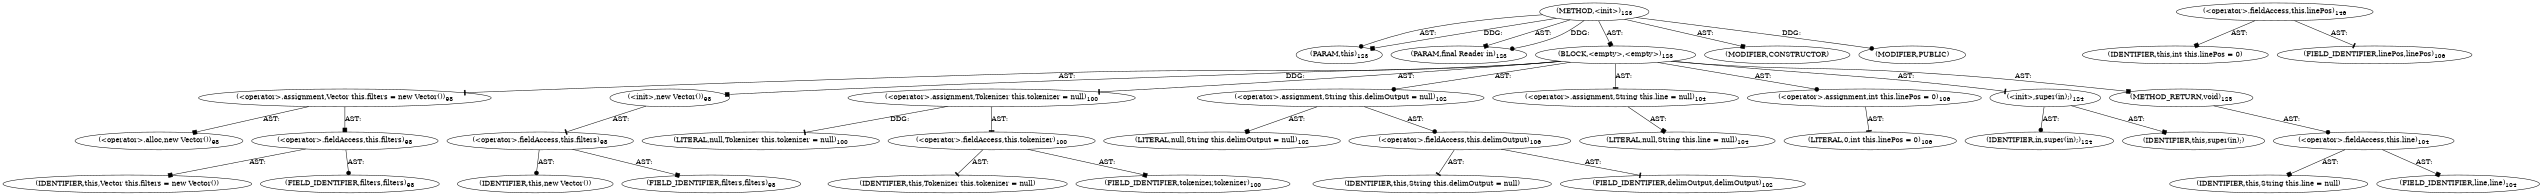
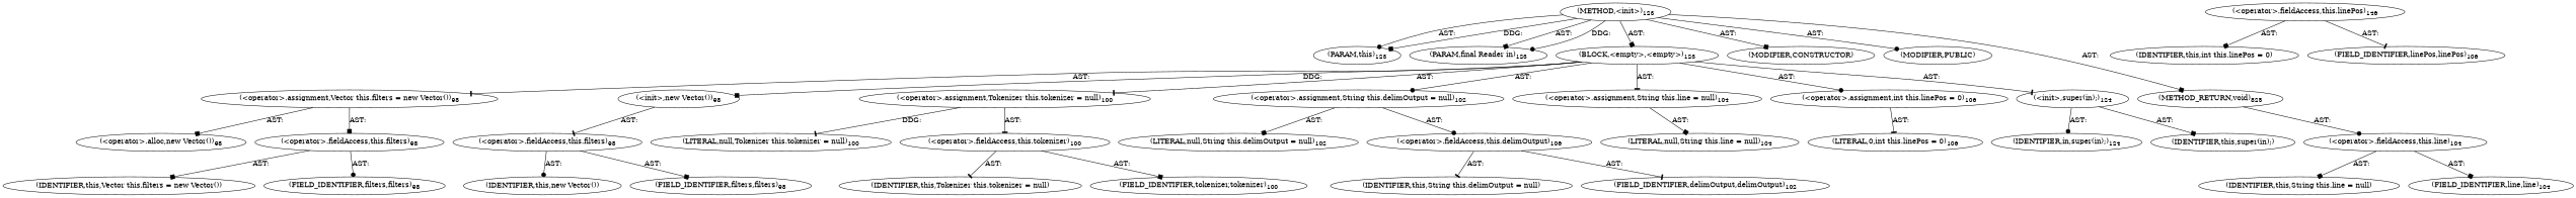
  digraph {
    edge [arrowhead=box]
    n1 [label=<(METHOD,&lt;init&gt;)<SUB>123</SUB>>]
    n2 [label=<(PARAM,this)<SUB>123</SUB>>]
    n3 [label=<(PARAM,final Reader in)<SUB>123</SUB>>]
    n4 [label=<(BLOCK,&lt;empty&gt;,&lt;empty&gt;)<SUB>123</SUB>>]
    n5 [label=<(MODIFIER,CONSTRUCTOR)>]
    n6 [label=<(MODIFIER,PUBLIC)>]
-   n7 [label=<(METHOD_RETURN,void)<SUB>125</SUB>>]
+   n7 [label=<(METHOD_RETURN,void)<SUB>825</SUB>>]
    n8 [label=<(&lt;operator&gt;.assignment,Vector this.filters = new Vector())<SUB>98</SUB>>]
    n9 [label=<(&lt;init&gt;,new Vector())<SUB>98</SUB>>]
    n10 [label=<(&lt;operator&gt;.assignment,Tokenizer this.tokenizer = null)<SUB>100</SUB>>]
    n11 [label=<(&lt;operator&gt;.assignment,String this.delimOutput = null)<SUB>102</SUB>>]
    n12 [label=<(&lt;operator&gt;.assignment,String this.line = null)<SUB>104</SUB>>]
    n13 [label=<(&lt;operator&gt;.assignment,int this.linePos = 0)<SUB>106</SUB>>]
    n14 [label=<(&lt;init&gt;,super(in);)<SUB>124</SUB>>]
    n15 [label=<(&lt;operator&gt;.fieldAccess,this.line)<SUB>104</SUB>>]
    n16 [label=<(&lt;operator&gt;.fieldAccess,this.filters)<SUB>98</SUB>>]
    n17 [label=<(&lt;operator&gt;.alloc,new Vector())<SUB>98</SUB>>]
    n18 [label=<(&lt;operator&gt;.fieldAccess,this.filters)<SUB>98</SUB>>]
    n19 [label=<(&lt;operator&gt;.fieldAccess,this.tokenizer)<SUB>100</SUB>>]
    n20 [label=<(LITERAL,null,Tokenizer this.tokenizer = null)<SUB>100</SUB>>]
    n21 [label=<(&lt;operator&gt;.fieldAccess,this.delimOutput)<SUB>106</SUB>>]
    n22 [label=<(LITERAL,null,String this.delimOutput = null)<SUB>102</SUB>>]
    n23 [label=<(LITERAL,null,String this.line = null)<SUB>104</SUB>>]
    n24 [label=<(LITERAL,0,int this.linePos = 0)<SUB>106</SUB>>]
    n25 [label=<(IDENTIFIER,this,super(in);)>]
    n26 [label=<(IDENTIFIER,in,super(in);)<SUB>124</SUB>>]
    n27 [label=<(IDENTIFIER,this,Vector this.filters = new Vector())>]
    n28 [label=<(FIELD_IDENTIFIER,filters,filters)<SUB>98</SUB>>]
    n29 [label=<(IDENTIFIER,this,new Vector())>]
    n30 [label=<(FIELD_IDENTIFIER,filters,filters)<SUB>98</SUB>>]
    n31 [label=<(IDENTIFIER,this,Tokenizer this.tokenizer = null)>]
    n32 [label=<(FIELD_IDENTIFIER,tokenizer,tokenizer)<SUB>100</SUB>>]
    n33 [label=<(IDENTIFIER,this,String this.delimOutput = null)>]
    n34 [label=<(FIELD_IDENTIFIER,delimOutput,delimOutput)<SUB>102</SUB>>]
    n35 [label=<(IDENTIFIER,this,String this.line = null)>]
    n36 [label=<(FIELD_IDENTIFIER,line,line)<SUB>104</SUB>>]
    n37 [label=<(&lt;operator&gt;.fieldAccess,this.linePos)<SUB>146</SUB>>]
    n38 [label=<(IDENTIFIER,this,int this.linePos = 0)>]
    n39 [label=<(FIELD_IDENTIFIER,linePos,linePos)<SUB>106</SUB>>]
    n1 -> n2 [arrowhead=dot label="AST: "]
    n1 -> n2 [label="DDG: "]
    n1 -> n3 [label="AST: "]
    n1 -> n3 [arrowhead=dot label="DDG: "]
    n1 -> n4 [label="AST: "]
    n1 -> n5 [label="AST: "]
-   n1 -> n6 [arrowhead=dot label="DDG: "]
-   n4 -> n7 [label="AST: "]
+   n1 -> n6 [arrowhead=dot label="AST: "]
+   n1 -> n7 [label="AST: "]
    n4 -> n8 [arrowhead=tee label="AST: "]
    n4 -> n9 [label="DDG: "]
    n4 -> n10 [arrowhead=tee label="AST: "]
    n4 -> n11 [arrowhead=dot label="AST: "]
    n4 -> n12 [arrowhead=tee label="AST: "]
    n4 -> n13 [arrowhead=dot label="AST: "]
    n4 -> n14 [arrowhead=tee label="AST: "]
    n7 -> n15 [arrowhead=dot label="AST: "]
    n8 -> n16 [label="AST: "]
    n8 -> n17 [label="AST: "]
    n9 -> n18 [arrowhead=tee label="AST: "]
    n10 -> n19 [arrowhead=tee label="AST: "]
    n10 -> n20 [arrowhead=tee label="DDG: "]
    n11 -> n21 [arrowhead=dot label="AST: "]
    n11 -> n22 [label="AST: "]
    n12 -> n23 [label="AST: "]
    n13 -> n24 [arrowhead=tee label="AST: "]
    n14 -> n25 [label="AST: "]
    n14 -> n26 [arrowhead=dot label="AST: "]
    n15 -> n35 [label="AST: "]
    n15 -> n36 [label="AST: "]
    n16 -> n27 [label="AST: "]
    n16 -> n28 [arrowhead=dot label="AST: "]
    n18 -> n29 [arrowhead=dot label="AST: "]
    n18 -> n30 [label="AST: "]
    n19 -> n31 [arrowhead=tee label="AST: "]
    n19 -> n32 [label="AST: "]
    n21 -> n33 [arrowhead=tee label="AST: "]
    n21 -> n34 [arrowhead=tee label="AST: "]
    n37 -> n38 [label="AST: "]
    n37 -> n39 [arrowhead=tee label="AST: "]
  }
